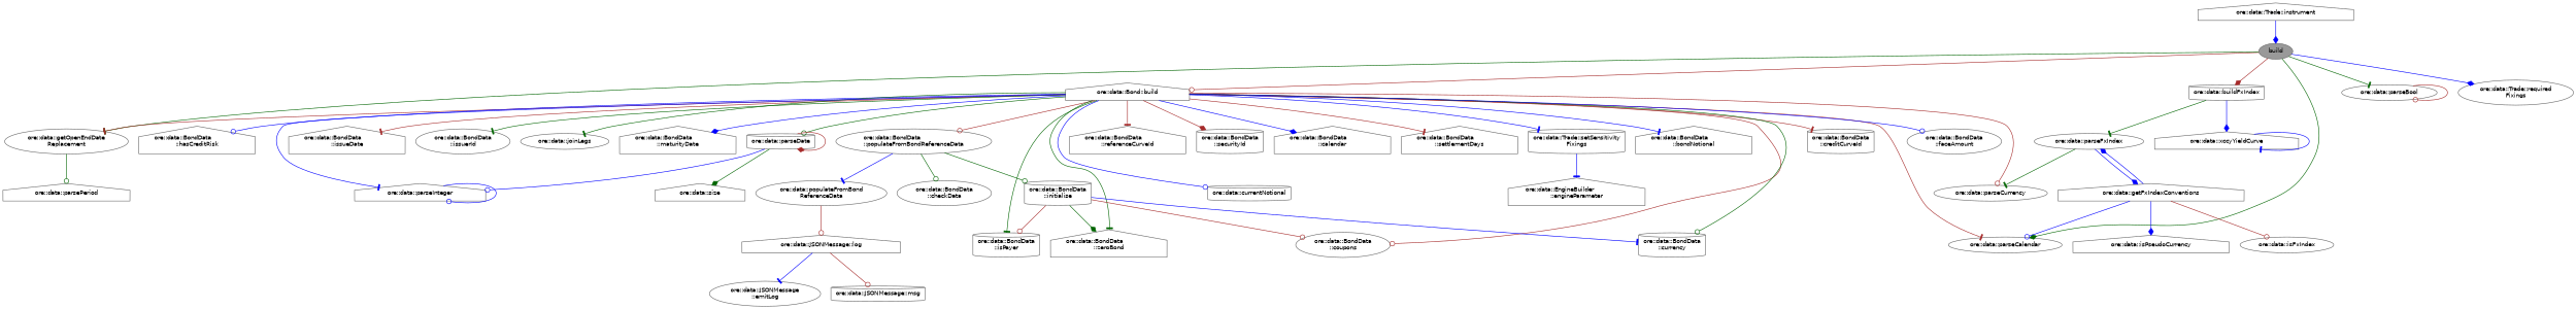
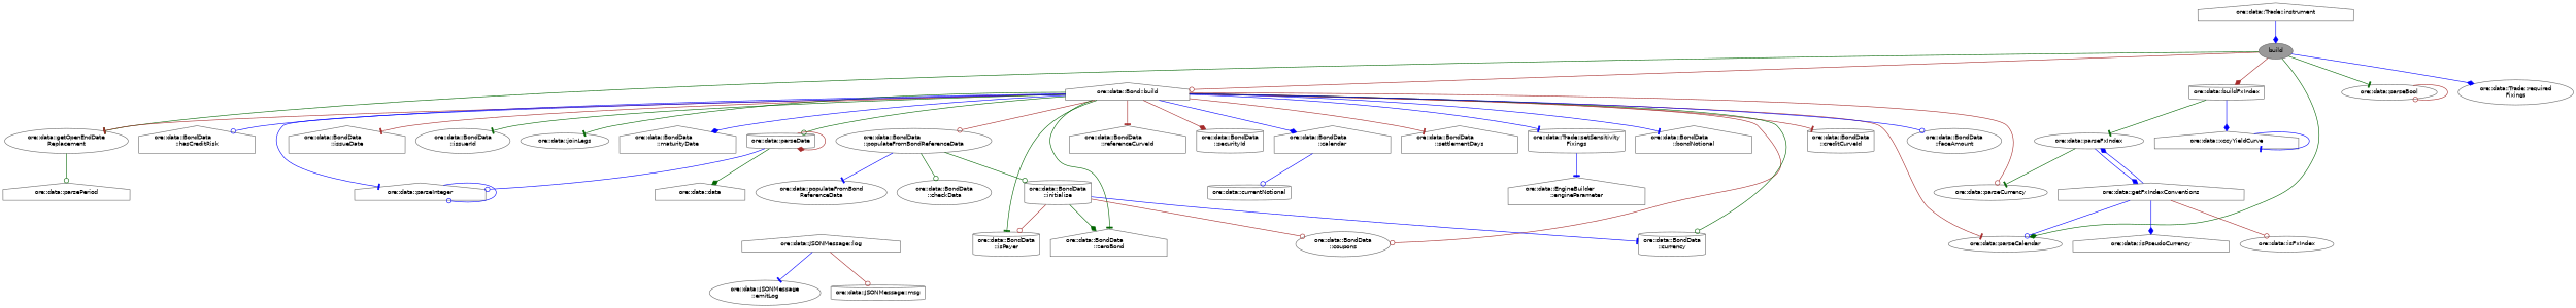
  digraph {
    rankdir=TB
    node [color=grey40 fillcolor=white fontname=Helvetica fontsize=10 shape=house style=filled]
    edge [arrowhead=tee color=blue fontname=Helvetica fontsize=10 labelfontname=Helvetica labelfontsize=10 style=solid]
    n1 [color=gray40 fillcolor=grey60 fontcolor=black height=0.2 label=build shape=ellipse width=0.4]
    n2 [height=0.2 label="ore::data::Bond::build" width=0.4]
    n3 [height=0.2 label="ore::data::getOpenEndDate\lReplacement" shape=ellipse width=0.4]
    n4 [height=0.2 label="ore::data::parseCalendar" shape=ellipse width=0.4]
    n5 [height=0.2 label="ore::data::buildFxIndex" shape=cylinder width=0.4]
    n6 [height=0.2 label="ore::data::parseBool" shape=ellipse width=0.4]
    n7 [height=0.2 label="ore::data::Trade::required\lFixings" shape=ellipse width=0.4]
    n8 [height=0.2 label="ore::data::BondData\l::bondNotional" width=0.4]
    n9 [height=0.2 label="ore::data::BondData\l::calendar" width=0.4]
    n10 [height=0.2 label="ore::data::BondData\l::coupons" shape=ellipse width=0.4]
    n11 [height=0.2 label="ore::data::BondData\l::creditCurveId" shape=cylinder width=0.4]
    n12 [height=0.2 label="ore::data::BondData\l::currency" shape=cylinder width=0.4]
    n13 [height=0.2 label="ore::data::currentNotional" shape=cylinder width=0.4]
    n14 [height=0.2 label="ore::data::BondData\l::faceAmount" shape=ellipse width=0.4]
    n15 [height=0.2 label="ore::data::BondData\l::hasCreditRisk" width=0.4]
    n16 [height=0.2 label="ore::data::BondData\l::isPayer" shape=cylinder width=0.4]
    n17 [height=0.2 label="ore::data::BondData\l::issueDate" width=0.4]
    n18 [height=0.2 label="ore::data::BondData\l::issuerId" shape=ellipse width=0.4]
    n19 [height=0.2 label="ore::data::joinLegs" shape=ellipse width=0.4]
    n20 [height=0.2 label="ore::data::BondData\l::maturityDate" width=0.4]
    n21 [height=0.2 label="ore::data::parseCurrency" shape=ellipse width=0.4]
    n22 [height=0.2 label="ore::data::parseDate" shape=cylinder width=0.4]
    n23 [height=0.2 label="ore::data::parseInteger" width=0.4]
    n24 [height=0.2 label="ore::data::BondData\l::populateFromBondReferenceData" shape=ellipse width=0.4]
    n25 [height=0.2 label="ore::data::BondData\l::zeroBond" width=0.4]
    n26 [height=0.2 label="ore::data::BondData\l::referenceCurveId" width=0.4]
    n27 [height=0.2 label="ore::data::BondData\l::securityId" shape=cylinder width=0.4]
    n28 [height=0.2 label="ore::data::Trade::setSensitivity\lFixings" shape=cylinder width=0.4]
    n29 [height=0.2 label="ore::data::BondData\l::settlementDays" width=0.4]
    n30 [height=0.2 label="ore::data::parsePeriod" width=0.4]
    n31 [height=0.2 label="ore::data::parseFxIndex" shape=ellipse width=0.4]
    n32 [height=0.2 label="ore::data::xccyYieldCurve" width=0.4]
    n33 [height=0.2 label="ore::data::Trade::instrument" width=0.4]
-   n34 [height=0.2 label="ore::data::size" width=0.4]
+   n34 [height=0.2 label="ore::data::data" width=0.4]
    n35 [height=0.2 label="ore::data::BondData\l::checkData" shape=ellipse width=0.4]
    n36 [height=0.2 label="ore::data::BondData\l::initialise" shape=cylinder width=0.4]
    n37 [height=0.2 label="ore::data::populateFromBond\lReferenceData" shape=ellipse width=0.4]
    n38 [height=0.2 label="ore::data::EngineBuilder\l::engineParameter" width=0.4]
    n39 [height=0.2 label="ore::data::JSONMessage::log" width=0.4]
    n40 [height=0.2 label="ore::data::JSONMessage\l::emitLog" shape=ellipse width=0.4]
    n41 [height=0.2 label="ore::data::JSONMessage::msg" shape=cylinder width=0.4]
    n42 [height=0.2 label="ore::data::getFxIndexConventions" width=0.4]
    n43 [height=0.2 label="ore::data::isFxIndex" shape=ellipse width=0.4]
    n44 [height=0.2 label="ore::data::isPseudoCurrency" width=0.4]
    n1 -> n2 [arrowhead=odot color=brown]
    n1 -> n3 [color=darkgreen]
    n1 -> n4 [arrowhead=diamond color=darkgreen]
    n1 -> n5 [arrowhead=diamond color=brown]
    n1 -> n6 [color=darkgreen]
    n1 -> n7 [arrowhead=diamond]
    n2 -> n3 [color=brown]
    n2 -> n4 [color=brown]
    n2 -> n8
    n2 -> n9 [arrowhead=diamond]
    n2 -> n10 [arrowhead=odot color=brown]
    n2 -> n11 [color=brown]
    n2 -> n12 [arrowhead=odot color=darkgreen]
-   n2 -> n13 [arrowhead=odot]
+   n9 -> n13 [arrowhead=odot]
    n2 -> n14 [arrowhead=odot]
    n2 -> n15 [arrowhead=odot]
    n2 -> n16 [color=darkgreen]
    n2 -> n17 [color=brown]
    n2 -> n18 [color=darkgreen]
    n2 -> n19 [color=darkgreen]
    n2 -> n20 [arrowhead=diamond]
    n2 -> n21 [arrowhead=odot color=brown]
    n2 -> n22 [arrowhead=odot color=darkgreen]
    n2 -> n23
    n2 -> n24 [arrowhead=odot color=brown]
    n2 -> n25 [color=darkgreen]
    n2 -> n26 [color=brown]
    n2 -> n27 [arrowhead=diamond color=brown]
    n2 -> n28
    n2 -> n29 [color=brown]
    n3 -> n30 [arrowhead=odot color=darkgreen]
    n5 -> n31 [color=darkgreen]
    n5 -> n32 [arrowhead=diamond]
    n6 -> n6 [arrowhead=odot color=brown]
    n22 -> n22 [arrowhead=diamond color=brown]
    n22 -> n23 [arrowhead=odot]
    n22 -> n34 [arrowhead=diamond color=darkgreen]
    n23 -> n23 [arrowhead=odot]
    n24 -> n35 [arrowhead=odot color=darkgreen]
    n24 -> n36 [arrowhead=odot color=darkgreen]
    n24 -> n37
    n28 -> n38
    n31 -> n21 [color=darkgreen]
    n31 -> n42 [arrowhead=diamond]
    n32 -> n32
    n33 -> n1 [arrowhead=diamond]
    n36 -> n10 [arrowhead=odot color=brown]
    n36 -> n12
    n36 -> n16 [arrowhead=odot color=brown]
    n36 -> n25 [arrowhead=diamond color=darkgreen]
-   n37 -> n39 [arrowhead=odot color=brown]
    n39 -> n40
    n39 -> n41 [arrowhead=odot color=brown]
    n42 -> n4 [arrowhead=odot]
    n42 -> n31 [arrowhead=diamond]
    n42 -> n43 [arrowhead=odot color=brown]
    n42 -> n44 [arrowhead=diamond]
  }
